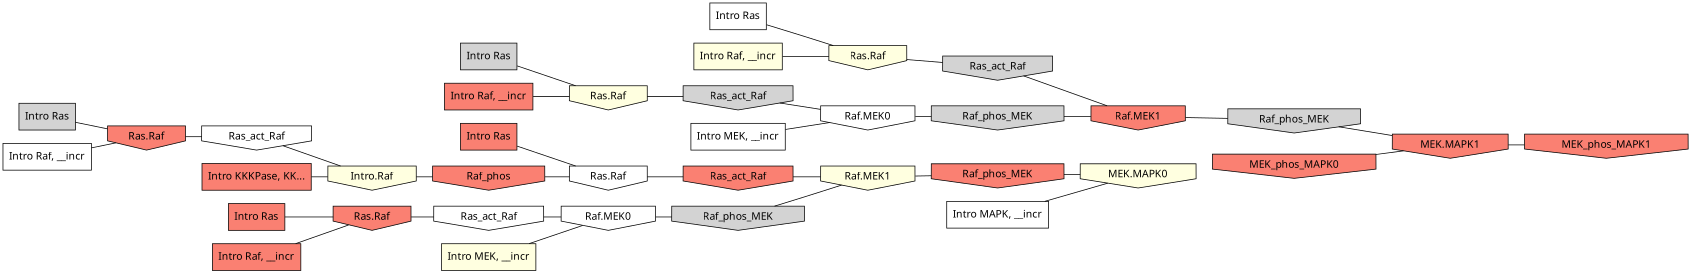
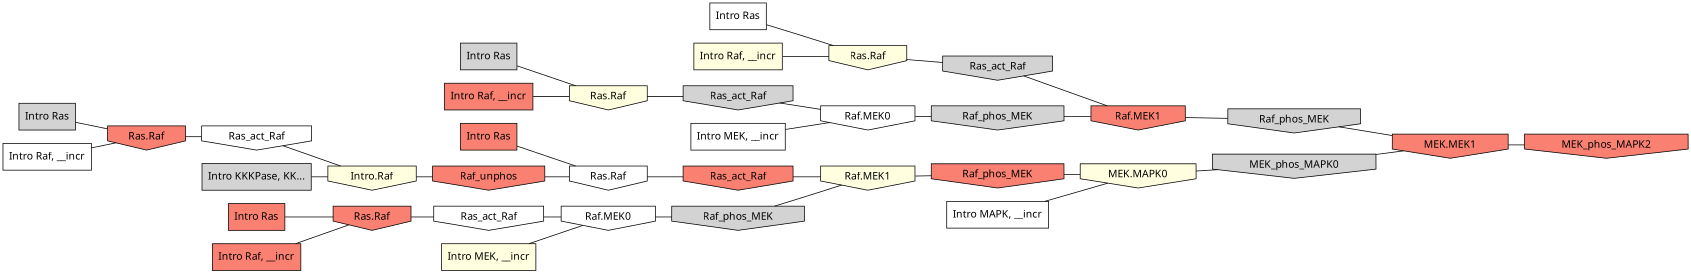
  digraph {
    rankdir=LR
    ranksep=0.30
    node [fillcolor=salmon fontname="CMU Serif" shape=invhouse style=filled]
    edge [color="0.000 0.000 0.000" dir=none fontname="CMU Serif"]
    n1 [fillcolor=white label="Intro Ras" shape=rectangle]
    n2 [fillcolor=lightyellow label="Ras.Raf"]
    n3 [fillcolor=lightgrey label=Ras_act_Raf]
    n4 [label="Intro Ras" shape=rectangle]
    n5 [fillcolor=white label="Ras.Raf"]
    n6 [label=Ras_act_Raf]
    n7 [label="Intro Ras" shape=rectangle]
    n8 [label="Ras.Raf"]
    n9 [fillcolor=white label=Ras_act_Raf]
    n10 [fillcolor=lightgrey label="Intro Ras" shape=rectangle]
    n11 [label="Ras.Raf"]
    n12 [fillcolor=white label=Ras_act_Raf]
    n13 [fillcolor=lightgrey label="Intro Ras" shape=rectangle]
    n14 [fillcolor=lightyellow label="Ras.Raf"]
    n15 [fillcolor=lightgrey label=Ras_act_Raf]
    n16 [fillcolor=lightyellow label="Intro Raf, __incr" shape=rectangle]
    n17 [label="Intro Raf, __incr" shape=rectangle]
    n18 [label="Intro Raf, __incr" shape=rectangle]
    n19 [fillcolor=white label="Intro Raf, __incr" shape=rectangle]
    n20 [fillcolor=white label="Intro MEK, __incr" shape=rectangle]
    n21 [fillcolor=white label="Raf.MEK0"]
    n22 [fillcolor=lightgrey label=Raf_phos_MEK]
    n23 [fillcolor=lightyellow label="Intro MEK, __incr" shape=rectangle]
    n24 [fillcolor=white label="Raf.MEK0"]
    n25 [fillcolor=lightgrey label=Raf_phos_MEK]
    n26 [fillcolor=white label="Intro MAPK, __incr" shape=rectangle]
    n27 [fillcolor=lightyellow label="MEK.MAPK0"]
-   n28 [label=MEK_phos_MAPK0]
-   n29 [label="Intro KKKPase, KK..." shape=rectangle]
+   n28 [fillcolor=lightgrey label=MEK_phos_MAPK0]
+   n29 [fillcolor=lightgrey label="Intro KKKPase, KK..." shape=rectangle]
    n30 [fillcolor=lightyellow label="Intro.Raf"]
-   n31 [label=Raf_phos]
+   n31 [label=Raf_unphos]
    n32 [label="Raf.MEK1"]
    n33 [fillcolor=lightgrey label=Raf_phos_MEK]
    n34 [fillcolor=lightyellow label="Raf.MEK1"]
    n35 [label=Raf_phos_MEK]
-   n36 [label="MEK.MAPK1"]
-   n37 [label=MEK_phos_MAPK1]
+   n36 [label="MEK.MEK1"]
+   n37 [label=MEK_phos_MAPK2]
    n1 -> n2
    n2 -> n3
    n3 -> n32
    n4 -> n5
    n5 -> n6
    n6 -> n34
    n7 -> n8
    n8 -> n9
    n9 -> n24
    n10 -> n11
    n11 -> n12
    n12 -> n30
    n13 -> n14
    n14 -> n15
    n15 -> n21
    n16 -> n2
    n17 -> n14
    n18 -> n8
    n19 -> n11
    n20 -> n21
    n21 -> n22
    n22 -> n32
    n23 -> n24
    n24 -> n25
    n25 -> n34
    n26 -> n27
+   n27 -> n28
    n28 -> n36
    n29 -> n30
    n30 -> n31
    n31 -> n5
    n32 -> n33
    n33 -> n36
    n34 -> n35
    n35 -> n27
    n36 -> n37
  }
